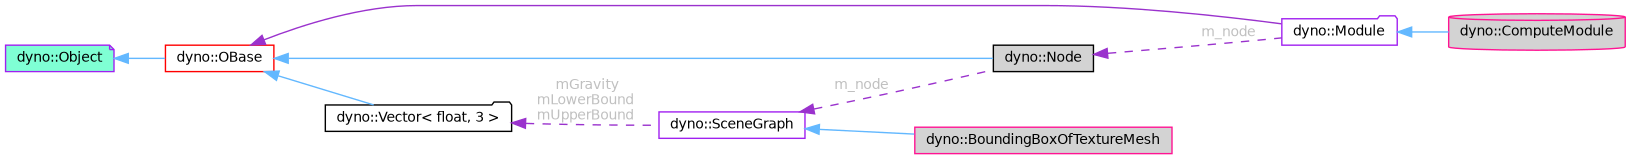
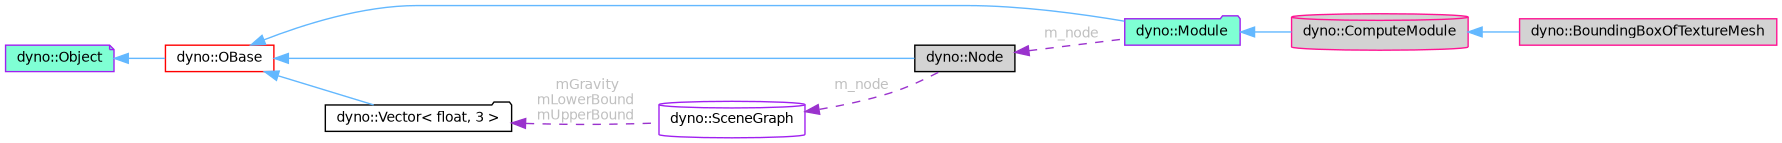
  digraph {
    rankdir=LR
    node [color=purple fillcolor=lightgrey fontname=Helvetica fontsize=10 shape=box style=filled]
    edge [color=steelblue1 dir=back fontname=Helvetica fontsize=10 labelfontname=Helvetica labelfontsize=10 style=solid]
    n1 [color=deeppink fontcolor=black height=0.2 label="dyno::BoundingBoxOfTextureMesh" width=0.4]
    n2 [color=deeppink height=0.2 label="dyno::ComputeModule" shape=cylinder width=0.4]
-   n3 [fillcolor=white height=0.2 label="dyno::Module" shape=folder width=0.4]
+   n3 [fillcolor=aquamarine height=0.2 label="dyno::Module" shape=folder width=0.4]
    n4 [color=red fillcolor=white height=0.2 label="dyno::OBase" width=0.4]
    n5 [color=black height=0.2 label="dyno::Node" width=0.4]
    n6 [color=black fillcolor=white height=0.2 label="dyno::Vector\< float, 3 \>" shape=folder width=0.4]
-   n7 [fillcolor=white height=0.2 label="dyno::SceneGraph" width=0.4]
+   n7 [fillcolor=white height=0.2 label="dyno::SceneGraph" shape=cylinder width=0.4]
    n8 [fillcolor=aquamarine height=0.2 label="dyno::Object" shape=note width=0.4]
-   n7 -> n1
+   n2 -> n1
    n3 -> n2
-   n4 -> n3 [color=darkorchid3]
+   n4 -> n3
    n4 -> n5
    n4 -> n6
    n5 -> n3 [color=darkorchid3 fontcolor=grey label=" m_node" style=dashed]
    n6 -> n7 [color=darkorchid3 fontcolor=grey label=" mGravity\nmLowerBound\nmUpperBound" style=dashed]
    n7 -> n5 [color=darkorchid3 fontcolor=grey label=" m_node" style=dashed]
    n8 -> n4
  }
